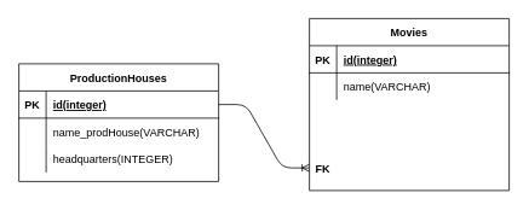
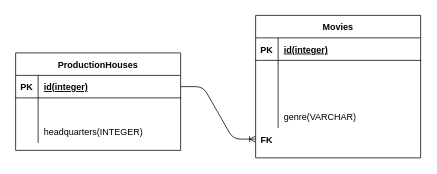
  <mxCell id="0" />
  <mxCell id="1" parent="0" />
  <mxCell id="2" value="ProductionHouses" style="shape=table;startSize=30;container=1;collapsible=1;childLayout=tableLayout;fixedRows=1;rowLines=0;fontStyle=1;align=center;resizeLast=1;" vertex="1" parent="1"><mxGeometry x="20" y="70" width="220" height="130" as="geometry" /></mxCell>
  <mxCell id="3" value="" style="shape=partialRectangle;collapsible=0;dropTarget=0;pointerEvents=0;fillColor=none;top=0;left=0;bottom=1;right=0;points=[[0,0.5],[1,0.5]];portConstraint=eastwest;" vertex="1" parent="2"><mxGeometry y="30" width="220" height="30" as="geometry" /></mxCell>
  <mxCell id="4" value="PK" style="shape=partialRectangle;connectable=0;fillColor=none;top=0;left=0;bottom=0;right=0;fontStyle=1;overflow=hidden;" vertex="1" parent="3"><mxGeometry width="30" height="30" as="geometry"><mxRectangle width="30" height="30" as="alternateBounds" /></mxGeometry></mxCell>
  <mxCell id="5" value="id(integer)" style="shape=partialRectangle;connectable=0;fillColor=none;top=0;left=0;bottom=0;right=0;align=left;spacingLeft=6;fontStyle=5;overflow=hidden;" vertex="1" parent="3"><mxGeometry x="30" width="190" height="30" as="geometry"><mxRectangle width="190" height="30" as="alternateBounds" /></mxGeometry></mxCell>
  <mxCell id="6" value="" style="shape=partialRectangle;collapsible=0;dropTarget=0;pointerEvents=0;fillColor=none;top=0;left=0;bottom=0;right=0;points=[[0,0.5],[1,0.5]];portConstraint=eastwest;" vertex="1" parent="2"><mxGeometry y="60" width="220" height="30" as="geometry" /></mxCell>
  <mxCell id="7" value="" style="shape=partialRectangle;connectable=0;fillColor=none;top=0;left=0;bottom=0;right=0;editable=1;overflow=hidden;" vertex="1" parent="6"><mxGeometry width="30" height="30" as="geometry"><mxRectangle width="30" height="30" as="alternateBounds" /></mxGeometry></mxCell>
- <mxCell id="8" value="name_prodHouse(VARCHAR)" style="shape=partialRectangle;connectable=0;fillColor=none;top=0;left=0;bottom=0;right=0;align=left;spacingLeft=6;overflow=hidden;" vertex="1" parent="6"><mxGeometry x="30" width="190" height="30" as="geometry"><mxRectangle width="190" height="30" as="alternateBounds" /></mxGeometry></mxCell>
  <mxCell id="9" value="" style="shape=partialRectangle;collapsible=0;dropTarget=0;pointerEvents=0;fillColor=none;top=0;left=0;bottom=0;right=0;points=[[0,0.5],[1,0.5]];portConstraint=eastwest;" vertex="1" parent="2"><mxGeometry y="90" width="220" height="30" as="geometry" /></mxCell>
  <mxCell id="10" value="" style="shape=partialRectangle;connectable=0;fillColor=none;top=0;left=0;bottom=0;right=0;editable=1;overflow=hidden;" vertex="1" parent="9"><mxGeometry width="30" height="30" as="geometry"><mxRectangle width="30" height="30" as="alternateBounds" /></mxGeometry></mxCell>
  <mxCell id="11" value="headquarters(INTEGER)" style="shape=partialRectangle;connectable=0;fillColor=none;top=0;left=0;bottom=0;right=0;align=left;spacingLeft=6;overflow=hidden;" vertex="1" parent="9"><mxGeometry x="30" width="190" height="30" as="geometry"><mxRectangle width="190" height="30" as="alternateBounds" /></mxGeometry></mxCell>
  <mxCell id="12" value="Movies" style="shape=table;startSize=30;container=1;collapsible=1;childLayout=tableLayout;fixedRows=1;rowLines=0;fontStyle=1;align=center;resizeLast=1;" vertex="1" parent="1"><mxGeometry x="340" y="20" width="220" height="190" as="geometry" /></mxCell>
  <mxCell id="13" value="" style="shape=partialRectangle;collapsible=0;dropTarget=0;pointerEvents=0;fillColor=none;top=0;left=0;bottom=1;right=0;points=[[0,0.5],[1,0.5]];portConstraint=eastwest;" vertex="1" parent="12"><mxGeometry y="30" width="220" height="30" as="geometry" /></mxCell>
  <mxCell id="14" value="PK" style="shape=partialRectangle;connectable=0;fillColor=none;top=0;left=0;bottom=0;right=0;fontStyle=1;overflow=hidden;" vertex="1" parent="13"><mxGeometry width="30" height="30" as="geometry"><mxRectangle width="30" height="30" as="alternateBounds" /></mxGeometry></mxCell>
  <mxCell id="15" value="id(integer)" style="shape=partialRectangle;connectable=0;fillColor=none;top=0;left=0;bottom=0;right=0;align=left;spacingLeft=6;fontStyle=5;overflow=hidden;" vertex="1" parent="13"><mxGeometry x="30" width="190" height="30" as="geometry"><mxRectangle width="190" height="30" as="alternateBounds" /></mxGeometry></mxCell>
  <mxCell id="16" value="" style="shape=partialRectangle;collapsible=0;dropTarget=0;pointerEvents=0;fillColor=none;top=0;left=0;bottom=0;right=0;points=[[0,0.5],[1,0.5]];portConstraint=eastwest;" vertex="1" parent="12"><mxGeometry y="60" width="220" height="30" as="geometry" /></mxCell>
  <mxCell id="17" value="" style="shape=partialRectangle;connectable=0;fillColor=none;top=0;left=0;bottom=0;right=0;editable=1;overflow=hidden;" vertex="1" parent="16"><mxGeometry width="30" height="30" as="geometry"><mxRectangle width="30" height="30" as="alternateBounds" /></mxGeometry></mxCell>
- <mxCell id="18" value="name(VARCHAR)" style="shape=partialRectangle;connectable=0;fillColor=none;top=0;left=0;bottom=0;right=0;align=left;spacingLeft=6;overflow=hidden;" vertex="1" parent="16"><mxGeometry x="30" width="190" height="30" as="geometry"><mxRectangle width="190" height="30" as="alternateBounds" /></mxGeometry></mxCell>
  <mxCell id="19" value="" style="shape=partialRectangle;collapsible=0;dropTarget=0;pointerEvents=0;fillColor=none;top=0;left=0;bottom=0;right=0;points=[[0,0.5],[1,0.5]];portConstraint=eastwest;" vertex="1" parent="12"><mxGeometry y="90" width="220" height="30" as="geometry" /></mxCell>
  <mxCell id="20" value="" style="shape=partialRectangle;connectable=0;fillColor=none;top=0;left=0;bottom=0;right=0;editable=1;overflow=hidden;" vertex="1" parent="19"><mxGeometry width="30" height="30" as="geometry"><mxRectangle width="30" height="30" as="alternateBounds" /></mxGeometry></mxCell>
  <mxCell id="21" value="" style="shape=partialRectangle;collapsible=0;dropTarget=0;pointerEvents=0;fillColor=none;top=0;left=0;bottom=0;right=0;points=[[0,0.5],[1,0.5]];portConstraint=eastwest;" vertex="1" parent="12"><mxGeometry y="120" width="220" height="30" as="geometry" /></mxCell>
  <mxCell id="22" value="" style="shape=partialRectangle;connectable=0;fillColor=none;top=0;left=0;bottom=0;right=0;editable=1;overflow=hidden;" vertex="1" parent="21"><mxGeometry width="30" height="30" as="geometry"><mxRectangle width="30" height="30" as="alternateBounds" /></mxGeometry></mxCell>
+ <mxCell id="23" value="genre(VARCHAR)" style="shape=partialRectangle;connectable=0;fillColor=none;top=0;left=0;bottom=0;right=0;align=left;spacingLeft=6;overflow=hidden;" vertex="1" parent="21"><mxGeometry x="30" width="190" height="30" as="geometry"><mxRectangle width="190" height="30" as="alternateBounds" /></mxGeometry></mxCell>
  <mxCell id="24" value="" style="shape=partialRectangle;collapsible=0;dropTarget=0;pointerEvents=0;fillColor=none;top=0;left=0;bottom=0;right=0;points=[[0,0.5],[1,0.5]];portConstraint=eastwest;" vertex="1" parent="12"><mxGeometry y="150" width="220" height="30" as="geometry" /></mxCell>
  <mxCell id="25" value="FK" style="shape=partialRectangle;connectable=0;fillColor=none;top=0;left=0;bottom=0;right=0;editable=1;overflow=hidden;fontStyle=1" vertex="1" parent="24"><mxGeometry width="30" height="30" as="geometry"><mxRectangle width="30" height="30" as="alternateBounds" /></mxGeometry></mxCell>
  <mxCell id="26" value="" style="edgeStyle=entityRelationEdgeStyle;fontSize=12;html=1;endArrow=ERoneToMany;exitX=1;exitY=0.5;exitDx=0;exitDy=0;entryX=0;entryY=0.5;entryDx=0;entryDy=0;" edge="1" parent="1" source="3" target="24"><mxGeometry width="100" height="100" relative="1" as="geometry"><mxPoint x="190" y="160" as="sourcePoint" /><mxPoint x="290" y="60" as="targetPoint" /></mxGeometry></mxCell>
